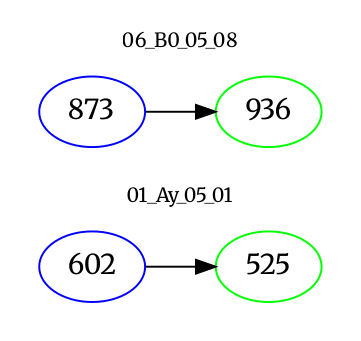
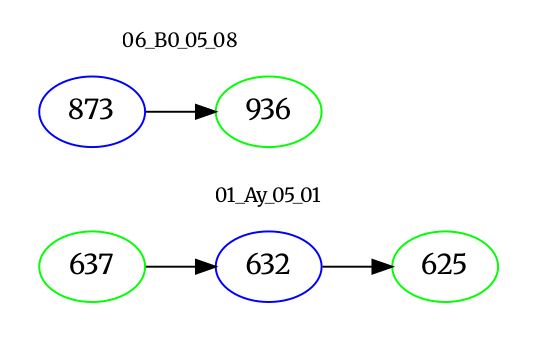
  digraph {
    fontname=Merriweather
    rankdir=LR
    node [color=green fontname=Merriweather]
    edge [color=black fontname=Merriweather]
-   n2 [color=blue label=602]
-   n3 [label=525]
+   n1 [label=637]
+   n2 [color=blue label=632]
+   n3 [label=625]
    n4 [color=blue label=873]
    n5 [label=936]
    subgraph cluster_1 {
      color=white
      fontsize=10
      label="01_Ay_05_01"
+     n1
      n2
      n3
    }
    subgraph cluster_2 {
      color=white
      fontsize=10
      label="06_B0_05_08"
      n4
      n5
    }
+   n1 -> n2
    n2 -> n3
    n4 -> n5
  }
